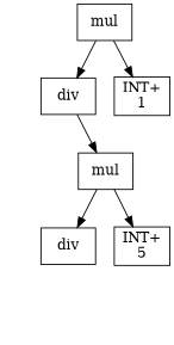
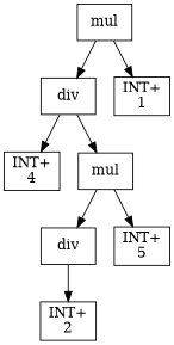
  digraph {
    node [shape=box]
    n1 [label=mul]
    n2 [label=div]
    n3 [label="INT+\n1"]
+   n4 [label="INT+\n4"]
    n5 [label=mul]
    n6 [label=div]
    n7 [label="INT+\n5"]
+   n8 [label="INT+\n2"]
    n1 -> n2
    n1 -> n3
+   n2 -> n4
    n2 -> n5
    n5 -> n6
    n5 -> n7
+   n6 -> n8
  }
